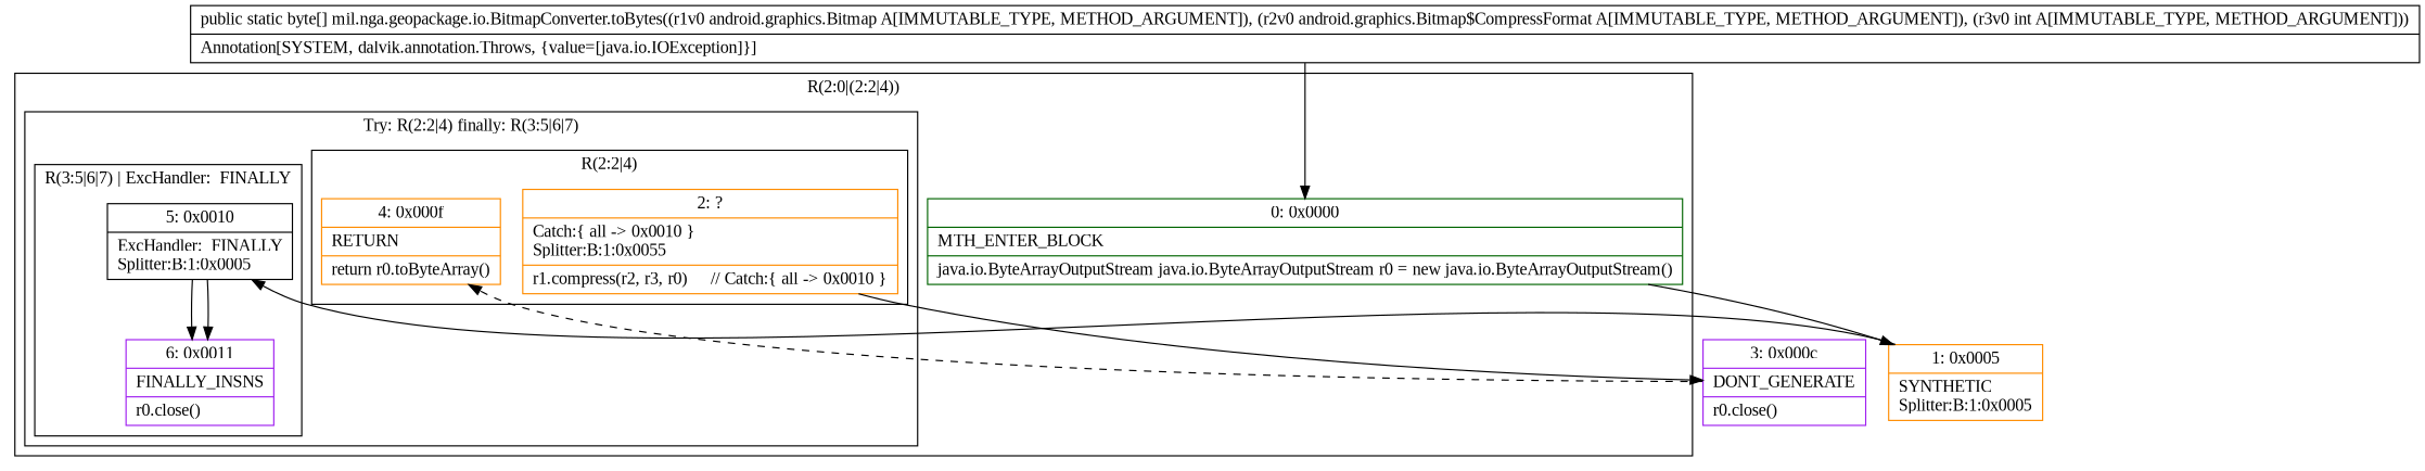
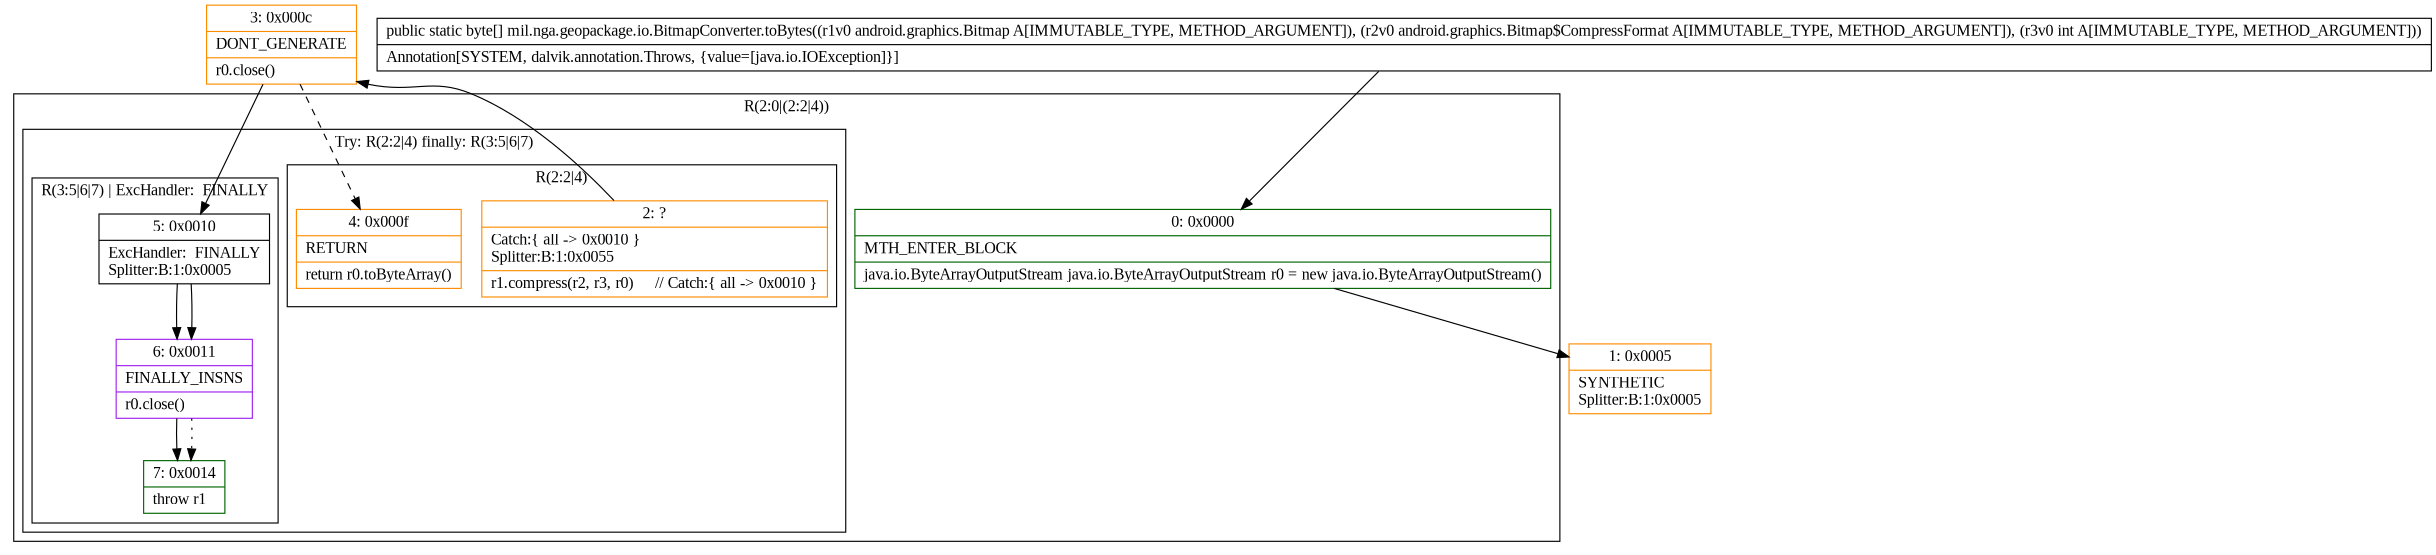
  digraph {
    fontname="Liberation Serif"
    node [color=darkorange fontname="Liberation Serif" shape=record]
    edge [fontname="Liberation Serif" style=solid]
    n1 [label="{2\:\ ?|Catch:\{ all \-\> 0x0010 \}\lSplitter:B:1:0x0055\l|r1.compress(r2, r3, r0)     \/\/ Catch:\{ all \-\> 0x0010 \}\l}"]
    n2 [label="{4\:\ 0x000f|RETURN\l|return r0.toByteArray()\l}"]
    n3 [color=black label="{5\:\ 0x0010|ExcHandler:  FINALLY\lSplitter:B:1:0x0005\l}"]
    n4 [color=purple label="{6\:\ 0x0011|FINALLY_INSNS\l|r0.close()\l}"]
+   n5 [color=darkgreen label="{7\:\ 0x0014|throw r1\l}"]
    n6 [color=darkgreen label="{0\:\ 0x0000|MTH_ENTER_BLOCK\l|java.io.ByteArrayOutputStream java.io.ByteArrayOutputStream r0 = new java.io.ByteArrayOutputStream()\l}"]
-   n7 [color=purple label="{3\:\ 0x000c|DONT_GENERATE\l|r0.close()\l}"]
+   n7 [label="{3\:\ 0x000c|DONT_GENERATE\l|r0.close()\l}"]
    n8 [label="{1\:\ 0x0005|SYNTHETIC\lSplitter:B:1:0x0005\l}"]
    n9 [color=black label="{public static byte[] mil.nga.geopackage.io.BitmapConverter.toBytes((r1v0 android.graphics.Bitmap A[IMMUTABLE_TYPE, METHOD_ARGUMENT]), (r2v0 android.graphics.Bitmap$CompressFormat A[IMMUTABLE_TYPE, METHOD_ARGUMENT]), (r3v0 int A[IMMUTABLE_TYPE, METHOD_ARGUMENT]))  | Annotation[SYSTEM, dalvik.annotation.Throws, \{value=[java.io.IOException]\}]\l}"]
    subgraph cluster_1 {
      label="R(2:0|(2:2|4))"
      n6
      subgraph cluster_2 {
        label="Try: R(2:2|4) finally: R(3:5|6|7)"
        subgraph cluster_3 {
          label="R(2:2|4)"
          n1
          n2
        }
        subgraph cluster_4 {
          label="R(3:5|6|7) | ExcHandler:  FINALLY\l"
          n3
          n4
+         n5
        }
      }
    }
    subgraph cluster_5 {
      label="R(3:5|6|7) | ExcHandler:  FINALLY\l"
    }
    n1 -> n7
    n3 -> n4
    n3 -> n4
+   n4 -> n5
+   n4 -> n5 [style=dotted]
    n6 -> n8
    n7 -> n2 [style=dashed]
-   n8 -> n3
+   n7 -> n3
    n9 -> n6
  }
